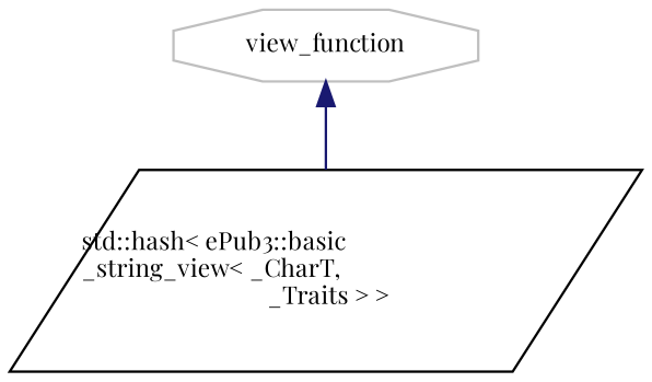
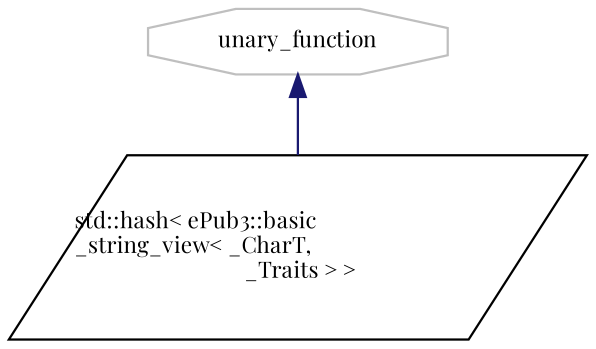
  digraph {
    rankdir=TB
    fontname="Playfair Display"
    node [fillcolor=white fontname="Playfair Display" fontsize=10 style=filled]
-   n1 [color=grey75 height=0.2 label=view_function shape=octagon width=0.4]
+   n1 [color=grey75 height=0.2 label=unary_function shape=octagon width=0.4]
    n2 [color=black height=0.2 label="std::hash\< ePub3::basic\l_string_view\< _CharT,\l _Traits \> \>" shape=parallelogram width=0.4]
    n1 -> n2 [color=midnightblue dir=back fontname="Playfair Display" fontsize=10 labelfontname=Helvetica labelfontsize=10 style=solid]
  }
